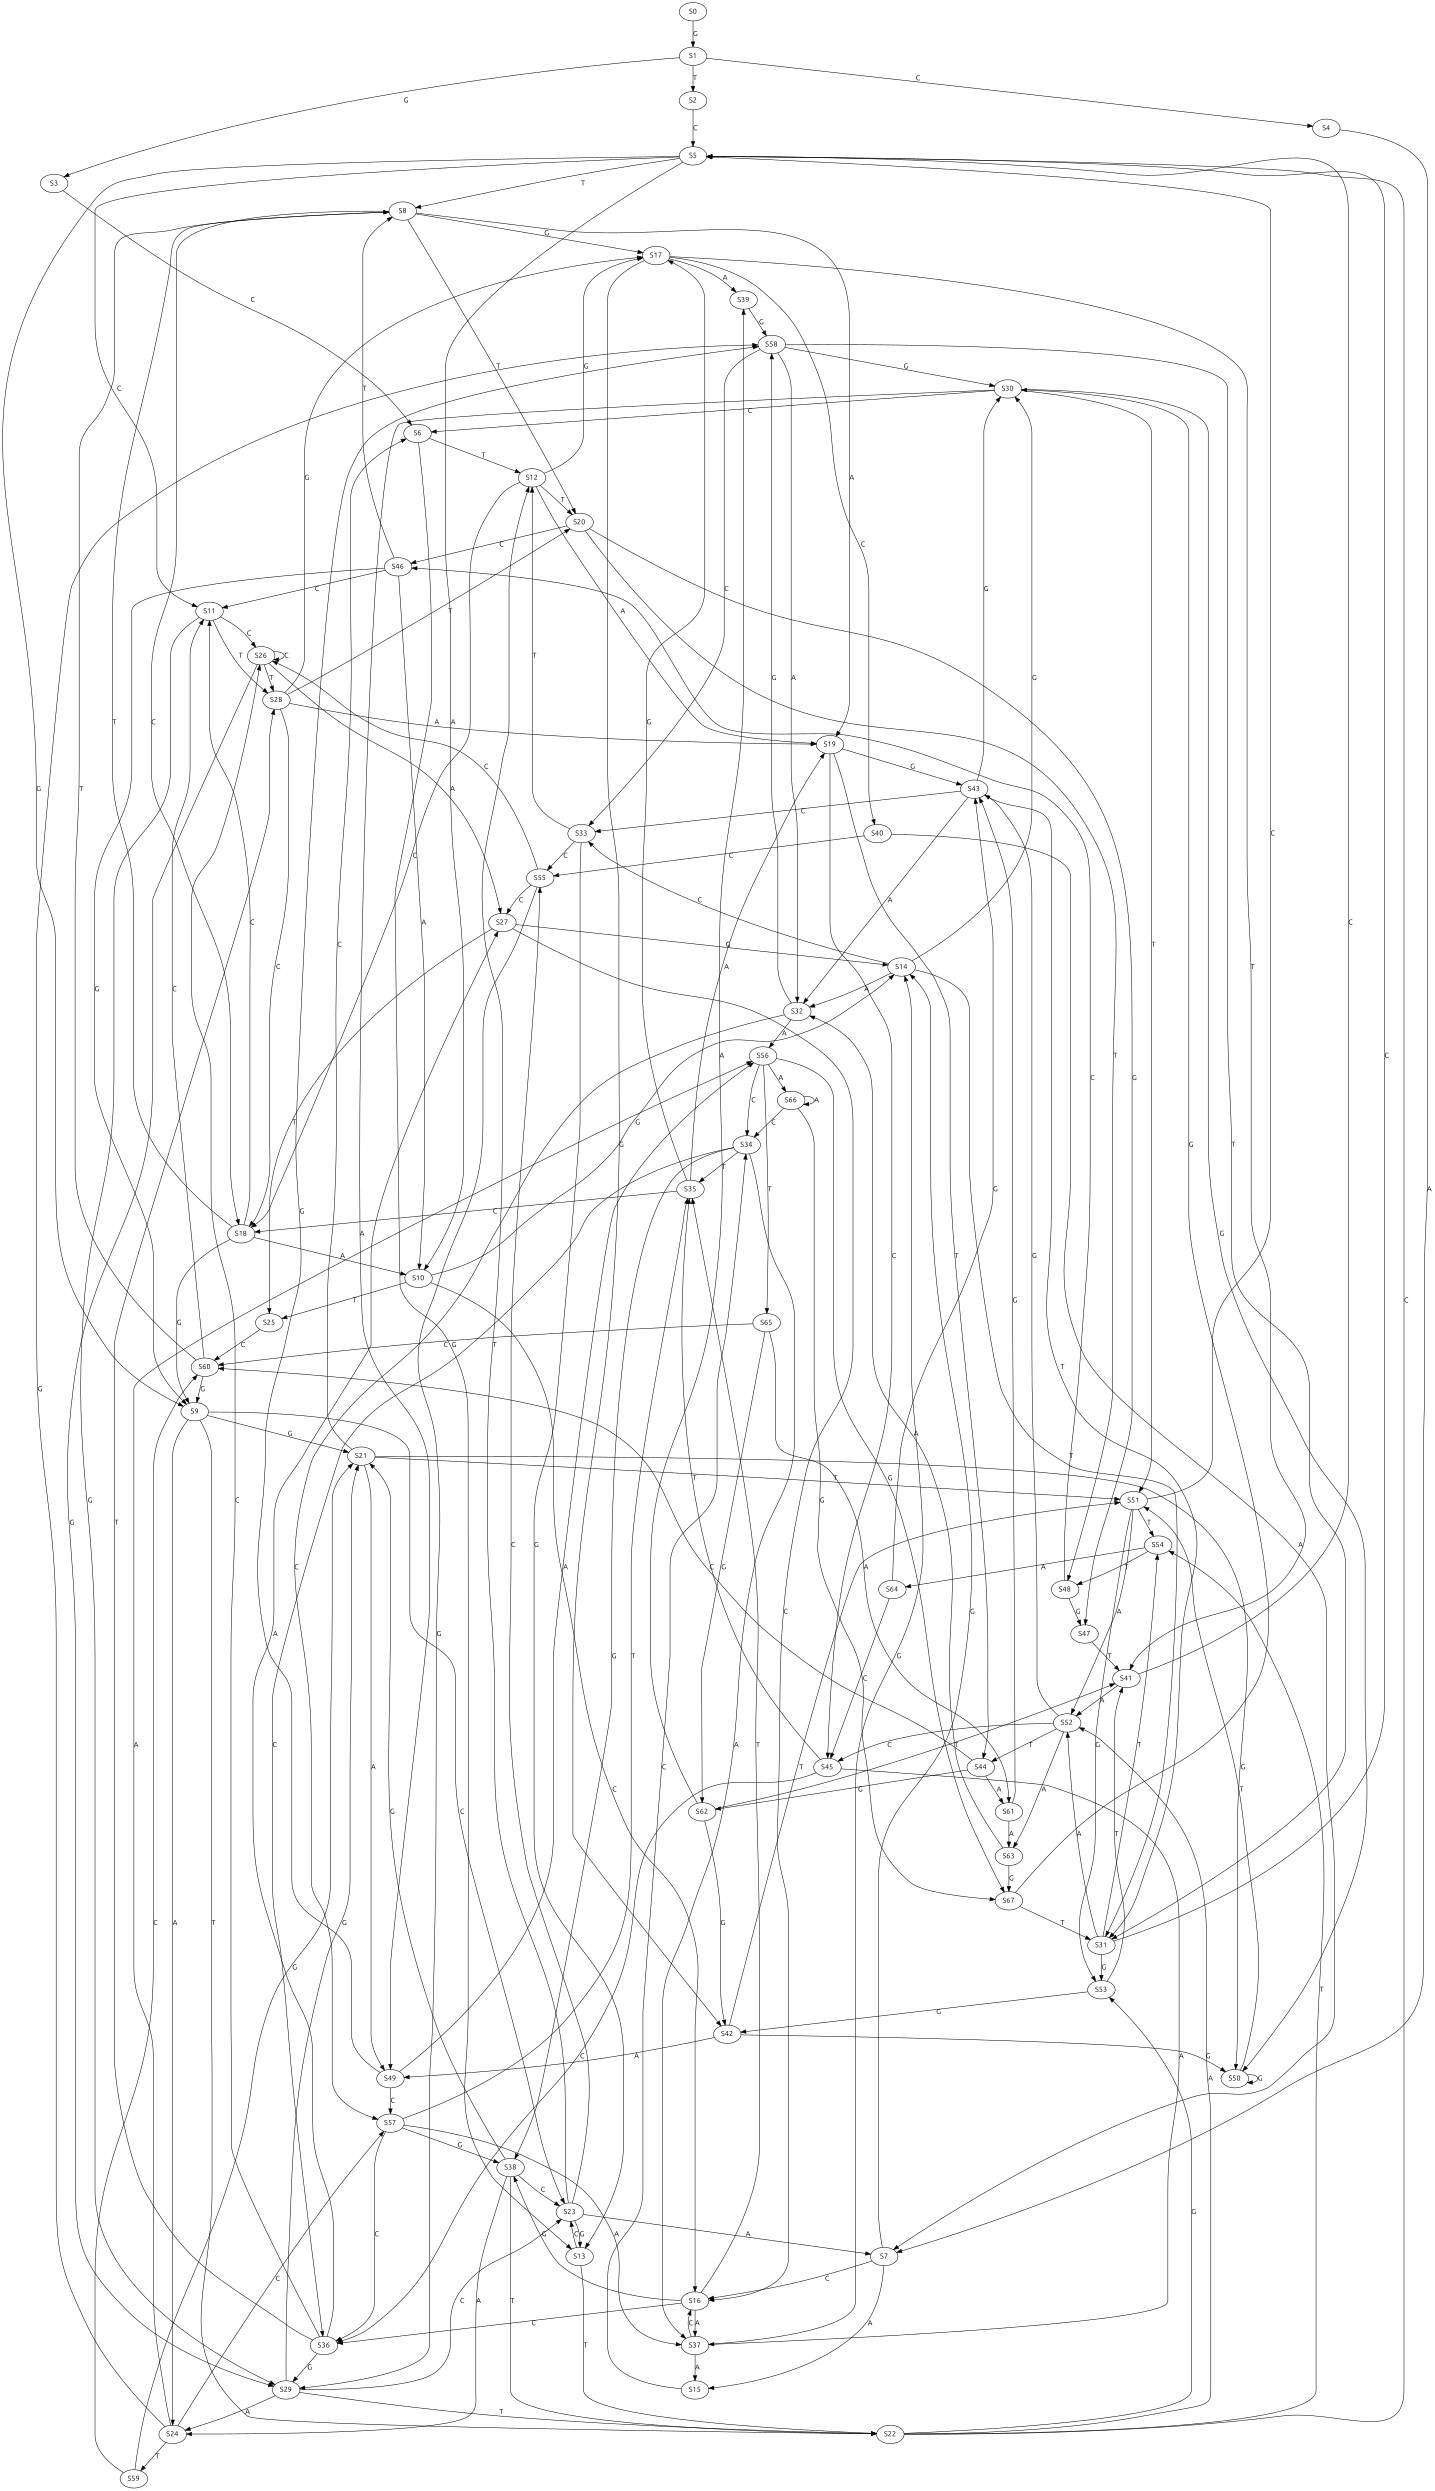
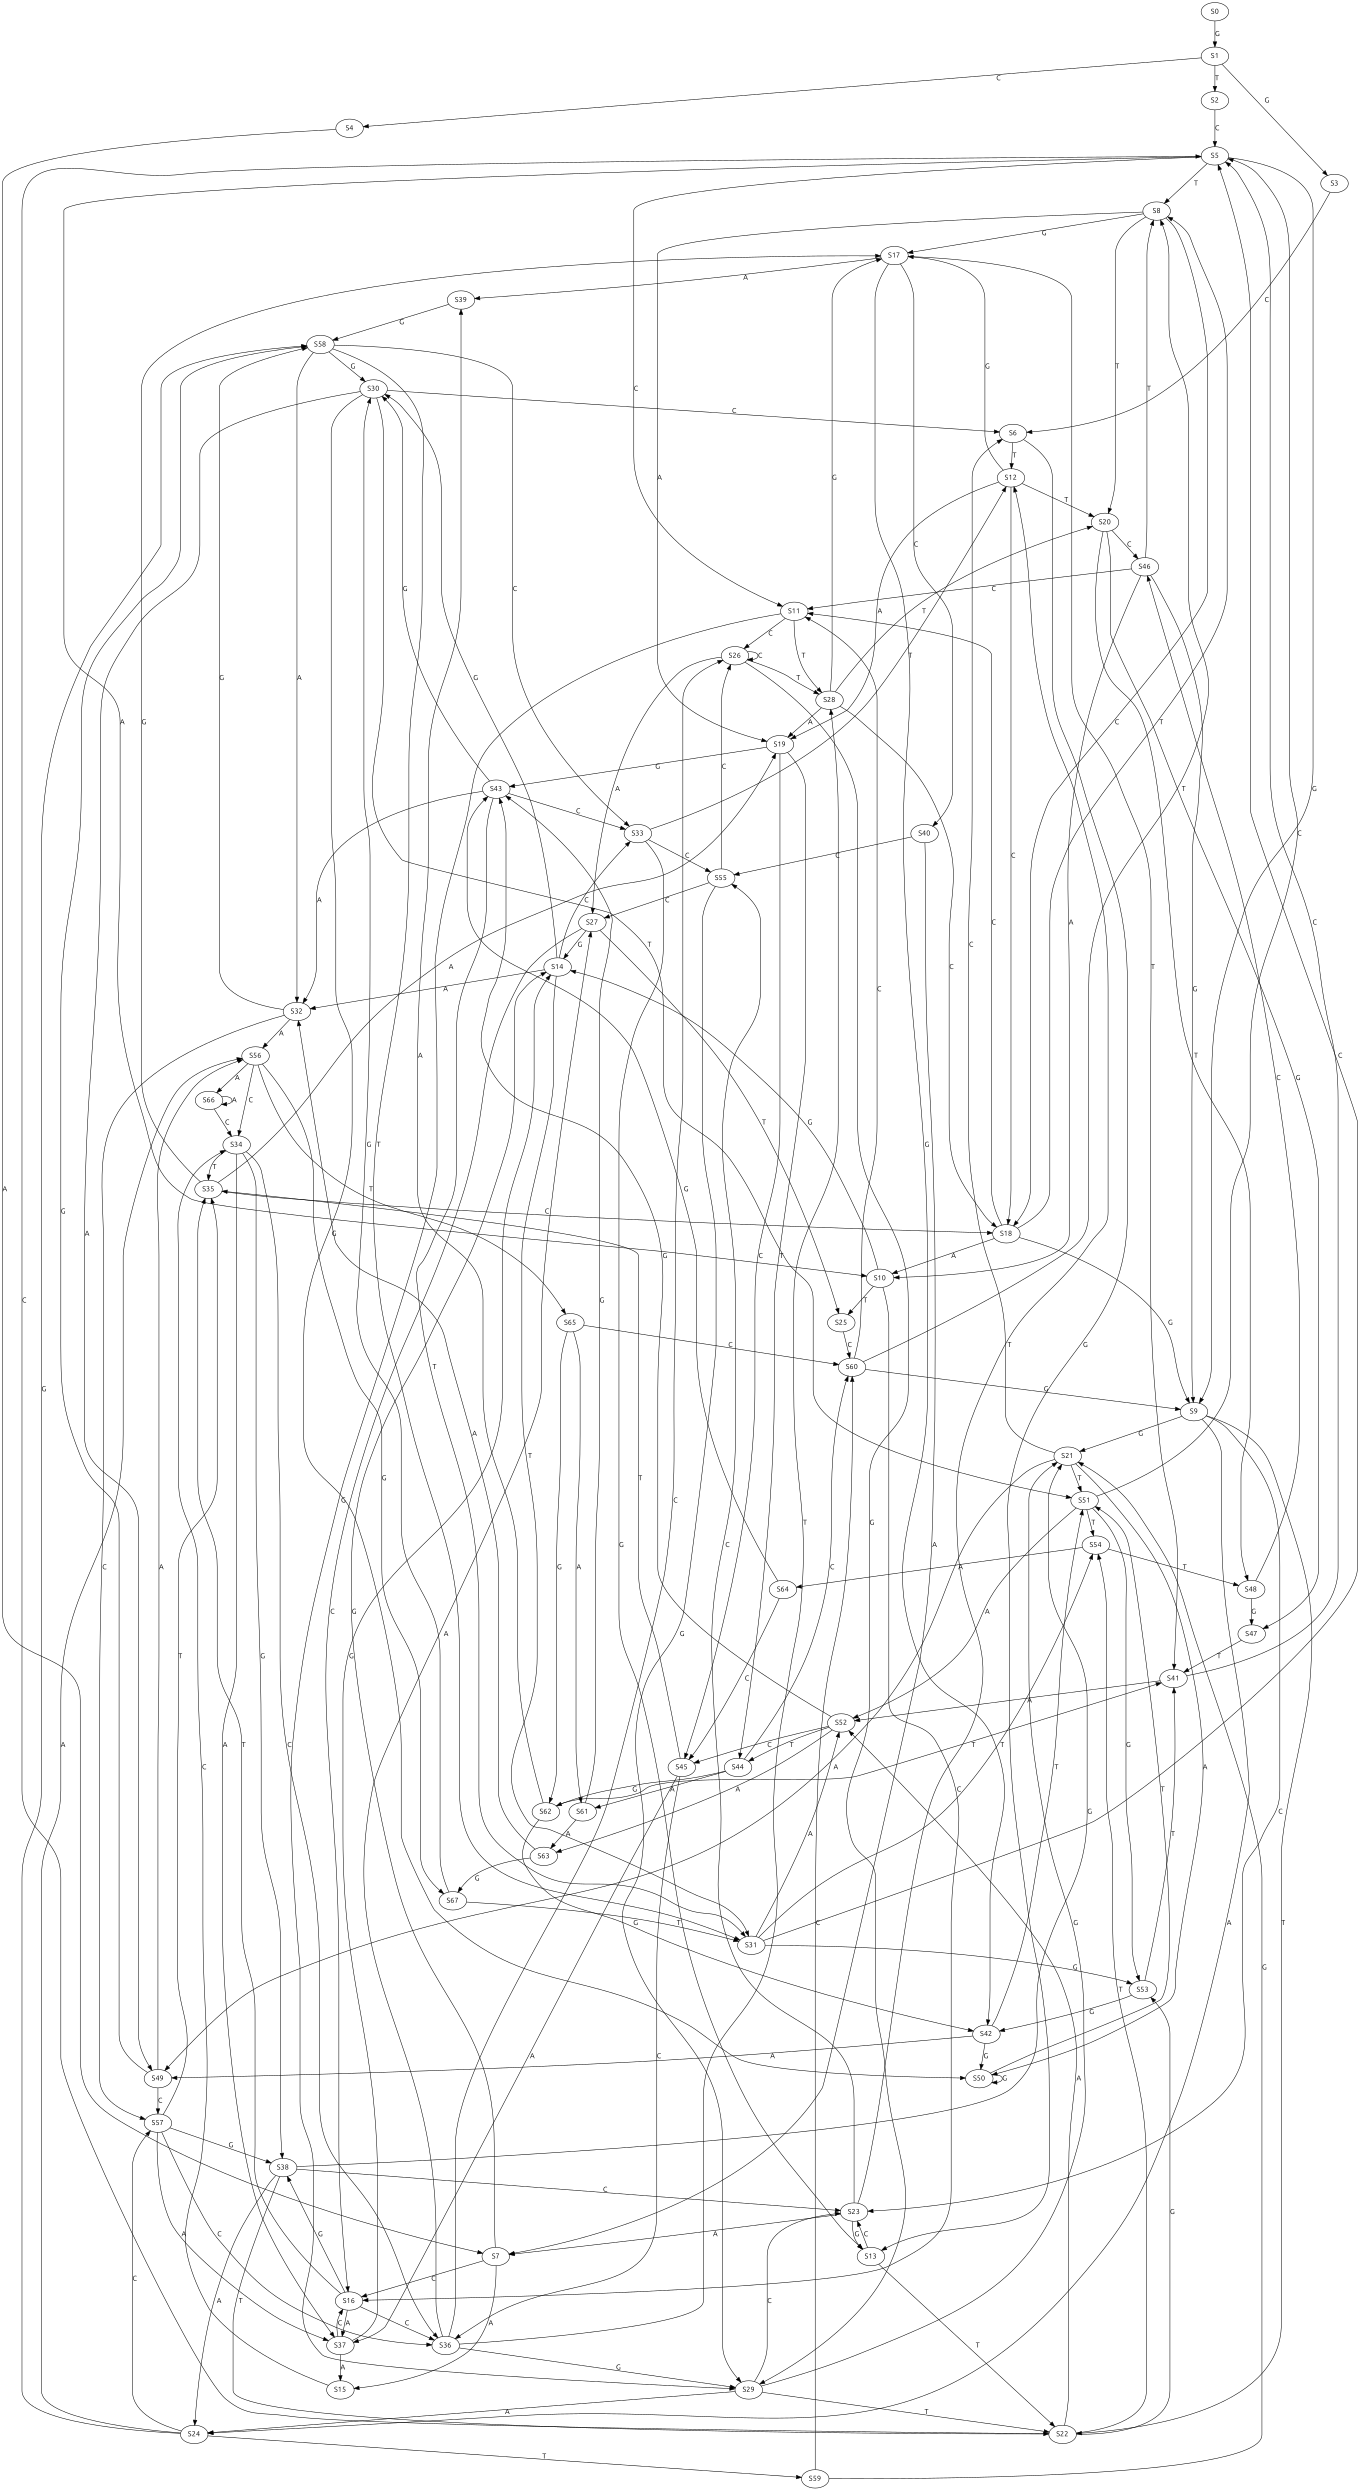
  strict digraph {
    fontname=Ubuntu
    node [fontname=Ubuntu]
    edge [fontname=Ubuntu]
    S0
    S1
    S2
    S3
    S4
    S5
    S6
    S7
    S8
    S9
    S10
    S11
    S12
    S13
    S14
    S15
    S16
    S17
    S18
    S19
    S20
    S21
    S22
    S23
    S24
    S25
    S26
    S28
    S29
    S30
    S31
    S32
    S33
    S34
    S35
    S36
    S37
    S38
    S39
    S40
    S41
    S42
    S43
    S44
    S45
    S46
    S47
    S48
    S49
    S50
    S51
    S52
    S53
    S54
    S55
    S56
    S57
    S58
    S59
    S60
    S27
    S61
    S62
    S63
    S64
    S65
    S66
    S67
    S0 -> S1 [label=G]
    S1 -> S2 [label=T]
    S1 -> S3 [label=G]
    S1 -> S4 [label=C]
    S2 -> S5 [label=C]
    S3 -> S6 [label=C]
    S4 -> S7 [label=A]
    S5 -> S8 [label=T]
    S5 -> S9 [label=G]
    S5 -> S10 [label=A]
    S5 -> S11 [label=C]
    S6 -> S12 [label=T]
    S6 -> S13 [label=G]
    S7 -> S14 [label=G]
    S7 -> S15 [label=A]
    S7 -> S16 [label=C]
    S8 -> S17 [label=G]
    S8 -> S18 [label=C]
    S8 -> S19 [label=A]
    S8 -> S20 [label=T]
    S9 -> S21 [label=G]
    S9 -> S22 [label=T]
    S9 -> S23 [label=C]
    S9 -> S24 [label=A]
    S10 -> S14 [label=G]
    S10 -> S16 [label=C]
    S10 -> S25 [label=T]
    S11 -> S26 [label=C]
    S11 -> S28 [label=T]
    S11 -> S29 [label=G]
    S12 -> S17 [label=G]
    S12 -> S18 [label=C]
    S12 -> S19 [label=A]
    S12 -> S20 [label=T]
    S13 -> S22 [label=T]
    S13 -> S23 [label=C]
    S14 -> S30 [label=G]
    S14 -> S31 [label=T]
    S14 -> S32 [label=A]
    S14 -> S33 [label=C]
    S15 -> S34 [label=C]
    S16 -> S35 [label=T]
    S16 -> S36 [label=C]
    S16 -> S37 [label=A]
    S16 -> S38 [label=G]
    S17 -> S39 [label=A]
    S17 -> S40 [label=C]
    S17 -> S41 [label=T]
    S17 -> S42 [label=G]
    S18 -> S8 [label=T]
    S18 -> S9 [label=G]
    S18 -> S10 [label=A]
    S18 -> S11 [label=C]
    S19 -> S43 [label=G]
    S19 -> S44 [label=T]
    S19 -> S45 [label=C]
    S20 -> S46 [label=C]
    S20 -> S47 [label=G]
    S20 -> S48 [label=T]
    S21 -> S6 [label=C]
    S21 -> S49 [label=A]
-   S21 -> S50 [label=G]
+   S21 -> S50 [label=A]
    S21 -> S51 [label=T]
    S22 -> S5 [label=C]
    S22 -> S52 [label=A]
    S22 -> S53 [label=G]
    S22 -> S54 [label=T]
    S23 -> S7 [label=A]
    S23 -> S12 [label=T]
    S23 -> S13 [label=G]
    S23 -> S55 [label=C]
    S24 -> S56 [label=A]
    S24 -> S57 [label=C]
    S24 -> S58 [label=G]
    S24 -> S59 [label=T]
    S25 -> S60 [label=C]
    S26 -> S26 [label=C]
    S26 -> S28 [label=T]
    S26 -> S29 [label=G]
    S26 -> S27 [label=A]
    S28 -> S17 [label=G]
    S28 -> S18 [label=C]
    S28 -> S19 [label=A]
    S28 -> S20 [label=T]
    S29 -> S21 [label=G]
    S29 -> S22 [label=T]
    S29 -> S23 [label=C]
    S29 -> S24 [label=A]
    S30 -> S6 [label=C]
    S30 -> S49 [label=A]
    S30 -> S50 [label=G]
    S30 -> S51 [label=T]
    S31 -> S5 [label=C]
    S31 -> S52 [label=A]
    S31 -> S53 [label=G]
    S31 -> S54 [label=T]
    S32 -> S56 [label=A]
    S32 -> S57 [label=C]
    S32 -> S58 [label=G]
    S33 -> S12 [label=T]
    S33 -> S13 [label=G]
    S33 -> S55 [label=C]
    S34 -> S35 [label=T]
    S34 -> S36 [label=C]
    S34 -> S37 [label=A]
    S34 -> S38 [label=G]
    S35 -> S17 [label=G]
    S35 -> S18 [label=C]
    S35 -> S19 [label=A]
    S36 -> S26 [label=C]
    S36 -> S28 [label=T]
    S36 -> S29 [label=G]
    S36 -> S27 [label=A]
    S37 -> S14 [label=G]
    S37 -> S15 [label=A]
    S37 -> S16 [label=C]
    S38 -> S21 [label=G]
    S38 -> S22 [label=T]
    S38 -> S23 [label=C]
    S38 -> S24 [label=A]
    S39 -> S58 [label=G]
    S40 -> S7 [label=A]
    S40 -> S55 [label=C]
    S41 -> S5 [label=C]
    S41 -> S52 [label=A]
    S42 -> S49 [label=A]
    S42 -> S50 [label=G]
    S42 -> S51 [label=T]
    S43 -> S30 [label=G]
    S43 -> S31 [label=T]
    S43 -> S32 [label=A]
    S43 -> S33 [label=C]
    S44 -> S60 [label=C]
    S44 -> S61 [label=A]
    S44 -> S62 [label=G]
    S45 -> S35 [label=T]
    S45 -> S36 [label=C]
    S45 -> S37 [label=A]
    S46 -> S8 [label=T]
    S46 -> S9 [label=G]
    S46 -> S10 [label=A]
    S46 -> S11 [label=C]
    S47 -> S41 [label=T]
    S48 -> S46 [label=C]
    S48 -> S47 [label=G]
    S49 -> S56 [label=A]
    S49 -> S57 [label=C]
    S49 -> S58 [label=G]
    S50 -> S50 [label=G]
    S50 -> S51 [label=T]
    S51 -> S5 [label=C]
    S51 -> S52 [label=A]
    S51 -> S53 [label=G]
    S51 -> S54 [label=T]
    S52 -> S43 [label=G]
    S52 -> S44 [label=T]
    S52 -> S45 [label=C]
    S52 -> S63 [label=A]
    S53 -> S41 [label=T]
    S53 -> S42 [label=G]
    S54 -> S48 [label=T]
    S54 -> S64 [label=A]
    S55 -> S26 [label=C]
    S55 -> S29 [label=G]
    S55 -> S27 [label=C]
    S56 -> S34 [label=C]
    S56 -> S65 [label=T]
    S56 -> S66 [label=A]
    S56 -> S67 [label=G]
    S57 -> S35 [label=T]
    S57 -> S36 [label=C]
    S57 -> S37 [label=A]
    S57 -> S38 [label=G]
    S58 -> S30 [label=G]
    S58 -> S31 [label=T]
    S58 -> S32 [label=A]
    S58 -> S33 [label=C]
    S59 -> S21 [label=G]
    S59 -> S60 [label=C]
    S60 -> S8 [label=T]
    S60 -> S9 [label=G]
    S60 -> S11 [label=C]
    S27 -> S14 [label=G]
    S27 -> S16 [label=C]
    S27 -> S25 [label=T]
    S61 -> S43 [label=G]
    S61 -> S63 [label=A]
    S62 -> S39 [label=A]
    S62 -> S41 [label=T]
    S62 -> S42 [label=G]
    S63 -> S32 [label=A]
    S63 -> S67 [label=G]
    S64 -> S43 [label=G]
    S64 -> S45 [label=C]
    S65 -> S60 [label=C]
    S65 -> S61 [label=A]
    S65 -> S62 [label=G]
    S66 -> S34 [label=C]
    S66 -> S66 [label=A]
-   S66 -> S67 [label=G]
    S67 -> S30 [label=G]
    S67 -> S31 [label=T]
  }
